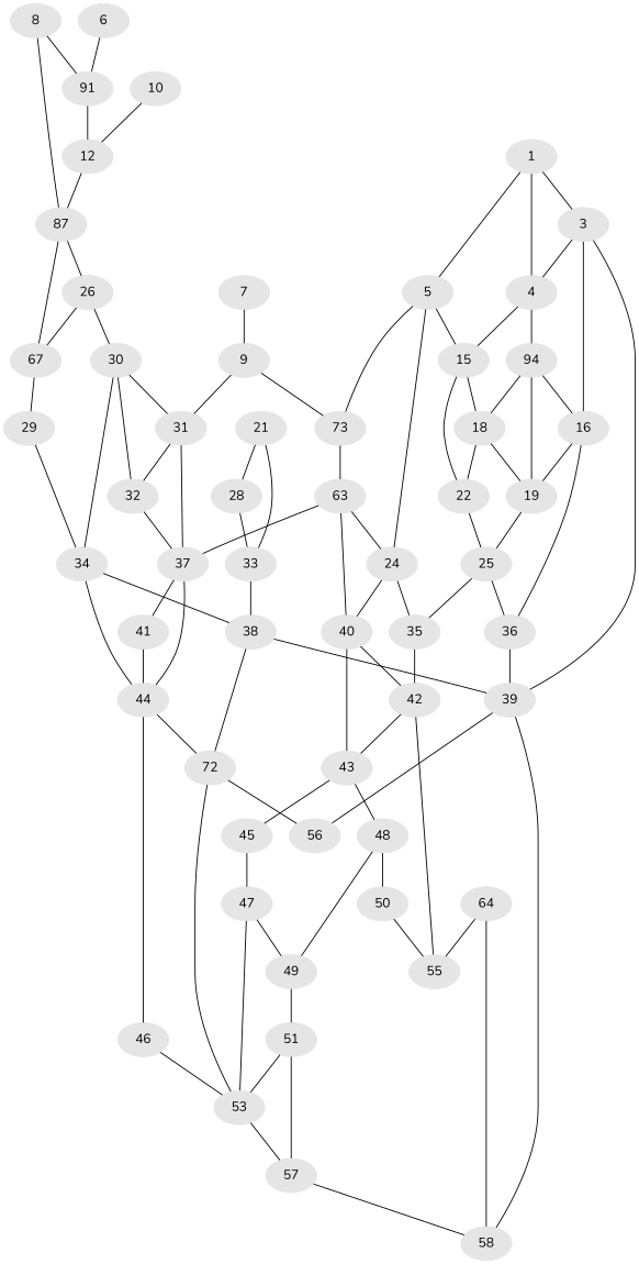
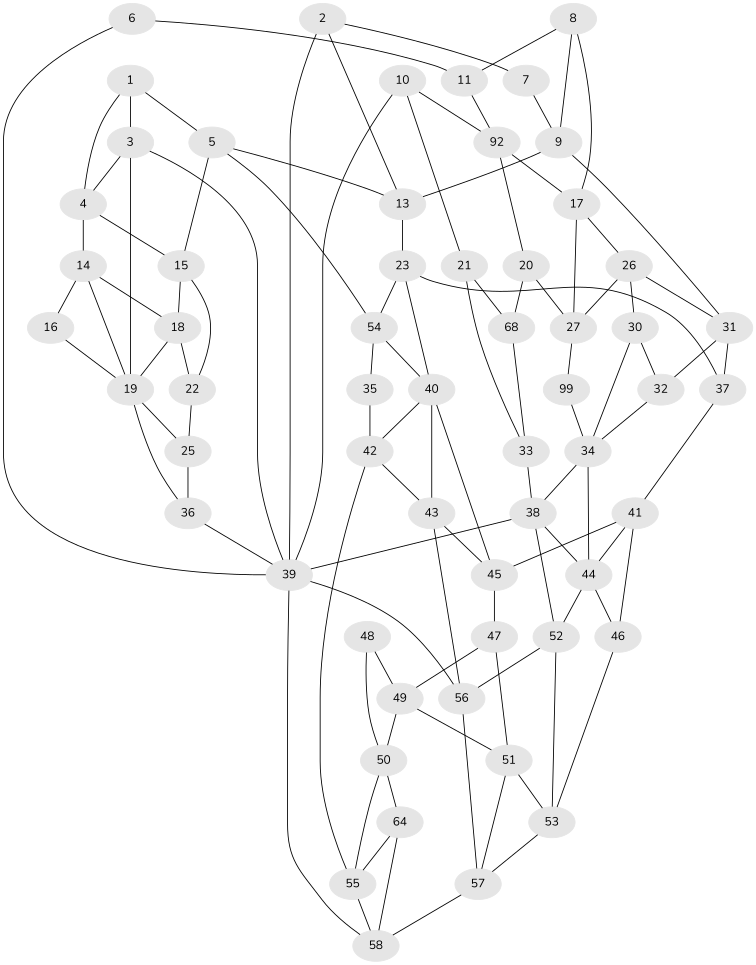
  graph {
    fontname=Nunito
    node [color=gray90 fontname=Nunito style=filled]
    edge [fontname=Nunito weight=1.0]
    1
    3
    4
    5
    39
    16
-   14 [label=94]
+   14
    15
-   13 [label=73]
-   24
+   13
+   24 [label=54]
+   2
    7
    9
-   23 [label=63]
+   23
    56
    58
    19
    36
    18
    22
    40
    35
    6
-   11 [label=91]
-   12
+   11
+   12 [label=92]
    31
    8
-   17 [label=87]
+   17
    26
-   27 [label=67]
+   27
    37
    32
    10
    21
-   28
+   20
+   28 [label=68]
    33
    25
    30
-   29
+   29 [label=99]
    38
    41
    42
    43
    45
    34
    44
-   52 [label=72]
+   52
    46
    55
    53
    57
    48
    47
    49
    50
    51
    n58 [label=64]
    1 -- 3
    1 -- 4
    1 -- 5
    3 -- 4
    3 -- 39
-   3 -- 16
+   3 -- 19
    4 -- 14
    4 -- 15
    5 -- 15
    5 -- 13
    5 -- 24
    39 -- 56
    39 -- 58
    16 -- 19
-   16 -- 36
+   19 -- 36
    14 -- 16
    14 -- 19
    14 -- 18
    15 -- 18
    15 -- 22
    13 -- 23
    24 -- 40
    24 -- 35
+   2 -- 39
+   2 -- 13
+   2 -- 7
    7 -- 9
    9 -- 13
    9 -- 31
    23 -- 24
    23 -- 40
    23 -- 37
+   56 -- 57
    19 -- 25
    36 -- 39
    18 -- 19
    18 -- 22
    22 -- 25
    40 -- 42
    40 -- 43 [weight=2.0]
+   40 -- 45
    35 -- 42 [weight=2.0]
+   6 -- 39
    6 -- 11
    11 -- 12
    12 -- 17
+   12 -- 20
    31 -- 37
    31 -- 32
+   8 -- 9
    8 -- 11
    8 -- 17
    17 -- 26
    17 -- 27
    26 -- 27
    26 -- 30
    27 -- 29
    37 -- 41
-   32 -- 37
+   32 -- 34
+   10 -- 39
    10 -- 12
+   10 -- 21
    21 -- 28
    21 -- 33
+   20 -- 27
+   20 -- 28
    28 -- 33
    33 -- 38 [weight=2.0]
    25 -- 36
-   25 -- 35
-   30 -- 31
+   26 -- 31
    30 -- 32
    30 -- 34
    29 -- 34
    38 -- 39
-   37 -- 44
+   38 -- 44
    38 -- 52
+   41 -- 45
    41 -- 44 [weight=2.0]
+   41 -- 46
    42 -- 43
    42 -- 55
    43 -- 45
-   43 -- 48
+   43 -- 56
    45 -- 47
    34 -- 38
    34 -- 44
    44 -- 52
    44 -- 46
    52 -- 56
    52 -- 53
    46 -- 53
+   55 -- 58
    53 -- 57
    57 -- 58
    48 -- 49
    48 -- 50
    47 -- 49
-   47 -- 53
+   47 -- 51
+   49 -- 50
    49 -- 51
    50 -- 55
+   50 -- n58
    51 -- 53
    51 -- 57
    n58 -- 58
    n58 -- 55
  }
